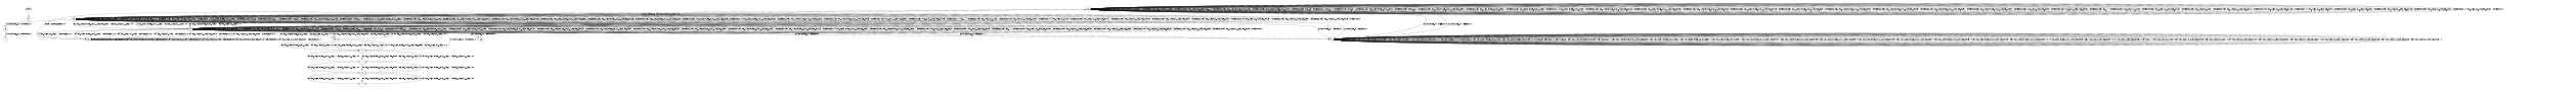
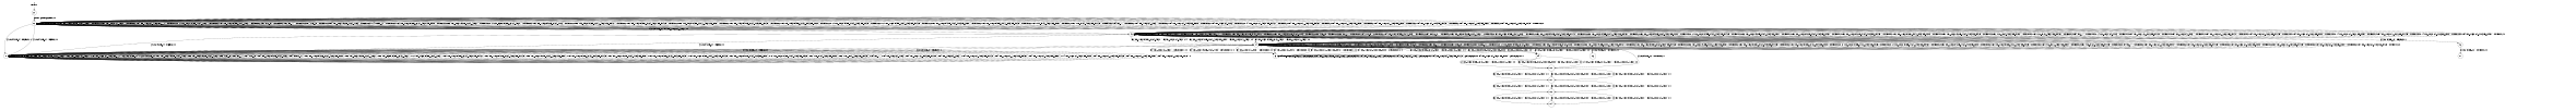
  digraph {
    node [shape=circle]
    n1 [label=s0]
    n2 [label=s2]
    n3 [label=s1]
    n4 [label=s3]
    n5 [label=s4]
    n6 [label=s6]
    n7 [label=s5]
    n8 [label=s9]
    n9 [label=s13]
    n10 [label=s7]
    n11 [label=s10]
    n12 [label=s11]
    n13 [label=s12]
    n14 [label=s14]
    __start0 [height=0 shape=none width=0]
-   n7 -> n2 [label="AUTH / AUTH_ACCEPT,0.0"]
+   n1 -> n2 [label="AUTH / AUTH_ACCEPT,0.0"]
    n2 -> n2 [label="AUTH / AUTH_ACCEPT,0.0"]
    n2 -> n2 [label="E2(|KD=WPA2|RSNE=cc|CS=SHA1|) / TIMEOUT,2.0"]
    n2 -> n2 [label="E4(|KD=WPA2|CS=SHA1|) / TIMEOUT,2.0"]
    n2 -> n2 [label="E4(|KD=WPA2|CS=SHA1|RC=+1|) / TIMEOUT,2.0"]
    n2 -> n2 [label="E2(|KD=WPA1|RSNE=tt|CS=MD5|) / TIMEOUT,2.0"]
    n2 -> n2 [label="E2(|KD=WPA2|RSNE=tt|CS=MD5|) / TIMEOUT,2.0"]
    n2 -> n2 [label="E2(|MIC=F|) / TIMEOUT,2.0"]
    n2 -> n2 [label="E2(|RC=>|) / TIMEOUT,2.0"]
    n2 -> n2 [label="E4(|MIC=F|) / TIMEOUT,2.0"]
    n2 -> n2 [label="E4(|KD=WPA1|RSNE=tt|CS=MD5|) / TIMEOUT,2.0"]
    n2 -> n2 [label="E4(|NONC=W|) / TIMEOUT,2.0"]
    n2 -> n2 [label="E2(|KD=WPA2|RSNE=cc|CS=SHA1|KF=Pxxx|) / TIMEOUT,2.0"]
    n2 -> n2 [label="E2(|KD=WPA1|RSNE=cc|CS=SHA1|) / TIMEOUT,2.0"]
    n2 -> n2 [label="E2(|KD=RAND|RSNE=cc|CS=SHA1|) / TIMEOUT,2.0"]
    n2 -> n2 [label="E2(|KD=WPA2|RSNE=ct|CS=MD5|) / TIMEOUT,2.0"]
    n2 -> n2 [label="E2(|KD=WPA2|RSNE=cc|CS=SHA1|KF=PMSx|) / TIMEOUT,2.0"]
    n2 -> n2 [label="E2(|KD=WPA2|RSNE=cc|CS=SHA1|KF=PMSE|) / TIMEOUT,2.0"]
    n2 -> n2 [label="E2(|KD=WPA2|RSNE=cc|CS=SHA1|KF=xxxx|) / TIMEOUT,2.0"]
    n2 -> n2 [label="E2(|KD=WPA2|RSNE=ct|CS=MD5|KF=PMSE|) / TIMEOUT,2.0"]
    n2 -> n2 [label="E2(|KD=WPA2|RSNE=ct|CS=MD5|KF=xxxx|) / TIMEOUT,2.0"]
    n2 -> n2 [label="E2(|KD=WPA2|RSNE=ct|CS=MD5|KF=xxSE|) / TIMEOUT,2.0"]
    n2 -> n2 [label="E2(|KD=WPA2|RSNE=tt|CS=MD5|KF=PMSE|) / TIMEOUT,2.0"]
    n2 -> n2 [label="E2(|KD=WPA2|RSNE=tt|CS=MD5|KF=xxxx|) / TIMEOUT,2.0"]
    n2 -> n2 [label="E2(|KD=WPA2|RSNE=tt|CS=MD5|KF=xxSE|) / TIMEOUT,2.0"]
    n2 -> n2 [label="E2(|MIC=F|CS=SHA1|KF=Pxxx|) / TIMEOUT,2.0"]
    n2 -> n2 [label="E2(|MIC=F|CS=SHA1|KF=PMSE|) / TIMEOUT,2.0"]
    n2 -> n2 [label="E4(|RC=>|) / TIMEOUT,2.0"]
    n2 -> n2 [label="E4(|KD=WPA1|CS=MD5|) / TIMEOUT,2.0"]
    n2 -> n2 [label="E4(|KD=WPA1|CS=MD5|KF=PMxx|) / TIMEOUT,2.0"]
    n2 -> n2 [label="E4(|KD=WPA2|CS=MD5|) / TIMEOUT,2.0"]
    n2 -> n2 [label="E4(|KD=WPA2|CS=SHA1|KF=PMSx|) / TIMEOUT,2.0"]
    n2 -> n2 [label="E4(|KD=WPA2|CS=SHA1|KF=PMSE|) / TIMEOUT,2.0"]
    n2 -> n2 [label="E4(|KD=WPA2|CS=SHA1|KF=Pxxx|) / TIMEOUT,2.0"]
    n2 -> n2 [label="E4(|KD=WPA2|CS=SHA1|KF=xxxx|) / TIMEOUT,2.0"]
    n2 -> n2 [label="E4(|KD=WPA2|CS=MD5|KF=PMSE|) / TIMEOUT,2.0"]
    n2 -> n2 [label="E4(|KD=WPA2|CS=MD5|KF=xxxx|) / TIMEOUT,2.0"]
    n2 -> n2 [label="E4(|KD=WPA2|CS=MD5|KF=xxSE|) / TIMEOUT,2.0"]
    n2 -> n3 [label="ASSOC(RSNE=tt) / REJECT,0.0"]
    n2 -> n3 [label="ASSOC(RSNE=ct) / REJECT,0.0"]
    n2 -> n4 [label="ASSOC(RSNE=cc) / E1(KD=WPA2|CS=SHA1),0.0"]
    n3 -> n3 [label="AUTH / x"]
    n3 -> n3 [label="ASSOC(RSNE=cc) / x"]
    n3 -> n3 [label="E2(|KD=WPA2|RSNE=cc|CS=SHA1|) / x"]
    n3 -> n3 [label="E4(|KD=WPA2|CS=SHA1|) / x"]
    n3 -> n3 [label="E4(|KD=WPA2|CS=SHA1|RC=+1|) / x"]
    n3 -> n3 [label="ASSOC(RSNE=tt) / x"]
    n3 -> n3 [label="ASSOC(RSNE=ct) / x"]
    n3 -> n3 [label="E2(|KD=WPA1|RSNE=tt|CS=MD5|) / x"]
    n3 -> n3 [label="E2(|KD=WPA2|RSNE=tt|CS=MD5|) / x"]
    n3 -> n3 [label="E2(|MIC=F|) / x"]
    n3 -> n3 [label="E2(|RC=>|) / x"]
    n3 -> n3 [label="E4(|MIC=F|) / x"]
    n3 -> n3 [label="E4(|KD=WPA1|RSNE=tt|CS=MD5|) / x"]
    n3 -> n3 [label="E4(|NONC=W|) / x"]
    n3 -> n3 [label="E2(|KD=WPA2|RSNE=cc|CS=SHA1|KF=Pxxx|) / x"]
    n3 -> n3 [label="E2(|KD=WPA1|RSNE=cc|CS=SHA1|) / x"]
    n3 -> n3 [label="E2(|KD=RAND|RSNE=cc|CS=SHA1|) / x"]
    n3 -> n3 [label="E2(|KD=WPA2|RSNE=ct|CS=MD5|) / x"]
    n3 -> n3 [label="E2(|KD=WPA2|RSNE=cc|CS=SHA1|KF=PMSx|) / x"]
    n3 -> n3 [label="E2(|KD=WPA2|RSNE=cc|CS=SHA1|KF=PMSE|) / x"]
    n3 -> n3 [label="E2(|KD=WPA2|RSNE=cc|CS=SHA1|KF=xxxx|) / x"]
    n3 -> n3 [label="E2(|KD=WPA2|RSNE=ct|CS=MD5|KF=PMSE|) / x"]
    n3 -> n3 [label="E2(|KD=WPA2|RSNE=ct|CS=MD5|KF=xxxx|) / x"]
    n3 -> n3 [label="E2(|KD=WPA2|RSNE=ct|CS=MD5|KF=xxSE|) / x"]
    n3 -> n3 [label="E2(|KD=WPA2|RSNE=tt|CS=MD5|KF=PMSE|) / x"]
    n3 -> n3 [label="E2(|KD=WPA2|RSNE=tt|CS=MD5|KF=xxxx|) / x"]
    n3 -> n3 [label="E2(|KD=WPA2|RSNE=tt|CS=MD5|KF=xxSE|) / x"]
    n3 -> n3 [label="E2(|MIC=F|CS=SHA1|KF=Pxxx|) / x"]
    n3 -> n3 [label="E2(|MIC=F|CS=SHA1|KF=PMSE|) / x"]
    n3 -> n3 [label="E4(|RC=>|) / x"]
    n3 -> n3 [label="E4(|KD=WPA1|CS=MD5|) / x"]
    n3 -> n3 [label="E4(|KD=WPA1|CS=MD5|KF=PMxx|) / x"]
    n3 -> n3 [label="E4(|KD=WPA2|CS=MD5|) / x"]
    n3 -> n3 [label="E4(|KD=WPA2|CS=SHA1|KF=PMSx|) / x"]
    n3 -> n3 [label="E4(|KD=WPA2|CS=SHA1|KF=PMSE|) / x"]
    n3 -> n3 [label="E4(|KD=WPA2|CS=SHA1|KF=Pxxx|) / x"]
    n3 -> n3 [label="E4(|KD=WPA2|CS=SHA1|KF=xxxx|) / x"]
    n3 -> n3 [label="E4(|KD=WPA2|CS=MD5|KF=PMSE|) / x"]
    n3 -> n3 [label="E4(|KD=WPA2|CS=MD5|KF=xxxx|) / x"]
    n3 -> n3 [label="E4(|KD=WPA2|CS=MD5|KF=xxSE|) / x"]
    n4 -> n3 [label="ASSOC(RSNE=tt) / REJECT,0.0"]
    n4 -> n3 [label="ASSOC(RSNE=ct) / REJECT,0.0"]
    n4 -> n4 [label="AUTH / AUTH_ACCEPT,0.0"]
    n4 -> n4 [label="E4(|KD=WPA2|CS=SHA1|) / TIMEOUT,2.0"]
    n4 -> n4 [label="E4(|KD=WPA2|CS=SHA1|RC=+1|) / TIMEOUT,2.0"]
    n4 -> n4 [label="E2(|KD=WPA1|RSNE=tt|CS=MD5|) / TIMEOUT,2.0"]
    n4 -> n4 [label="E2(|KD=WPA2|RSNE=tt|CS=MD5|) / TIMEOUT,2.0"]
    n4 -> n4 [label="E2(|MIC=F|) / TIMEOUT,2.0"]
    n4 -> n4 [label="E2(|RC=>|) / TIMEOUT,2.0"]
    n4 -> n4 [label="E4(|MIC=F|) / TIMEOUT,2.0"]
    n4 -> n4 [label="E4(|KD=WPA1|RSNE=tt|CS=MD5|) / TIMEOUT,2.0"]
    n4 -> n4 [label="E4(|NONC=W|) / TIMEOUT,2.0"]
    n4 -> n4 [label="E2(|KD=RAND|RSNE=cc|CS=SHA1|) / TIMEOUT,2.0"]
    n4 -> n4 [label="E2(|KD=WPA2|RSNE=ct|CS=MD5|) / TIMEOUT,2.0"]
    n4 -> n4 [label="E2(|KD=WPA2|RSNE=cc|CS=SHA1|KF=PMSx|) / TIMEOUT,2.0"]
    n4 -> n4 [label="E2(|KD=WPA2|RSNE=cc|CS=SHA1|KF=PMSE|) / TIMEOUT,2.0"]
    n4 -> n4 [label="E2(|KD=WPA2|RSNE=cc|CS=SHA1|KF=xxxx|) / TIMEOUT,2.0"]
    n4 -> n4 [label="E2(|KD=WPA2|RSNE=ct|CS=MD5|KF=PMSE|) / TIMEOUT,2.0"]
    n4 -> n4 [label="E2(|KD=WPA2|RSNE=ct|CS=MD5|KF=xxxx|) / TIMEOUT,2.0"]
    n4 -> n4 [label="E2(|KD=WPA2|RSNE=ct|CS=MD5|KF=xxSE|) / TIMEOUT,2.0"]
    n4 -> n4 [label="E2(|KD=WPA2|RSNE=tt|CS=MD5|KF=PMSE|) / TIMEOUT,2.0"]
    n4 -> n4 [label="E2(|KD=WPA2|RSNE=tt|CS=MD5|KF=xxxx|) / TIMEOUT,2.0"]
    n4 -> n4 [label="E2(|KD=WPA2|RSNE=tt|CS=MD5|KF=xxSE|) / TIMEOUT,2.0"]
    n4 -> n4 [label="E2(|MIC=F|CS=SHA1|KF=Pxxx|) / TIMEOUT,2.0"]
    n4 -> n4 [label="E2(|MIC=F|CS=SHA1|KF=PMSE|) / TIMEOUT,2.0"]
    n4 -> n4 [label="E4(|RC=>|) / TIMEOUT,2.0"]
    n4 -> n4 [label="E4(|KD=WPA1|CS=MD5|) / TIMEOUT,2.0"]
    n4 -> n4 [label="E4(|KD=WPA1|CS=MD5|KF=PMxx|) / TIMEOUT,2.0"]
    n4 -> n4 [label="E4(|KD=WPA2|CS=MD5|) / TIMEOUT,2.0"]
    n4 -> n4 [label="E4(|KD=WPA2|CS=SHA1|KF=PMSx|) / TIMEOUT,2.0"]
    n4 -> n4 [label="E4(|KD=WPA2|CS=SHA1|KF=PMSE|) / TIMEOUT,2.0"]
    n4 -> n4 [label="E4(|KD=WPA2|CS=SHA1|KF=Pxxx|) / TIMEOUT,2.0"]
    n4 -> n4 [label="E4(|KD=WPA2|CS=SHA1|KF=xxxx|) / TIMEOUT,2.0"]
    n4 -> n4 [label="E4(|KD=WPA2|CS=MD5|KF=PMSE|) / TIMEOUT,2.0"]
    n4 -> n4 [label="E4(|KD=WPA2|CS=MD5|KF=xxxx|) / TIMEOUT,2.0"]
    n4 -> n4 [label="E4(|KD=WPA2|CS=MD5|KF=xxSE|) / TIMEOUT,2.0"]
    n4 -> n5 [label="E2(|KD=WPA2|RSNE=cc|CS=SHA1|) / E3(KD=WPA2|CS=SHA1),0.0"]
    n4 -> n5 [label="E2(|KD=WPA2|RSNE=cc|CS=SHA1|KF=Pxxx|) / E3(KD=WPA2|CS=SHA1),0.0"]
    n4 -> n5 [label="E2(|KD=WPA1|RSNE=cc|CS=SHA1|) / E3(KD=WPA2|CS=SHA1),0.0"]
-   n4 -> n6 [label="ASSOC(RSNE=cc) / TIMEOUT,2.0"]
+   n4 -> n6 [label="ASSOC(RSNE=ct) / REJECT,0.0"]
    n5 -> n3 [label="ASSOC(RSNE=tt) / REJECT,0.0"]
    n5 -> n3 [label="ASSOC(RSNE=ct) / REJECT,0.0"]
    n5 -> n5 [label="AUTH / AUTH_ACCEPT,0.0"]
    n5 -> n5 [label="E4(|KD=WPA2|CS=SHA1|RC=+1|) / TIMEOUT,2.0"]
    n5 -> n5 [label="E2(|KD=WPA1|RSNE=tt|CS=MD5|) / TIMEOUT,2.0"]
    n5 -> n5 [label="E2(|KD=WPA2|RSNE=tt|CS=MD5|) / TIMEOUT,2.0"]
    n5 -> n5 [label="E2(|MIC=F|) / TIMEOUT,2.0"]
    n5 -> n5 [label="E2(|RC=>|) / TIMEOUT,2.0"]
    n5 -> n5 [label="E4(|MIC=F|) / TIMEOUT,2.0"]
    n5 -> n5 [label="E4(|NONC=W|) / TIMEOUT,2.0"]
    n5 -> n5 [label="E2(|KD=RAND|RSNE=cc|CS=SHA1|) / TIMEOUT,2.0"]
    n5 -> n5 [label="E2(|KD=WPA2|RSNE=ct|CS=MD5|) / TIMEOUT,2.0"]
    n5 -> n5 [label="E2(|KD=WPA2|RSNE=cc|CS=SHA1|KF=PMSx|) / TIMEOUT,2.0"]
    n5 -> n5 [label="E2(|KD=WPA2|RSNE=cc|CS=SHA1|KF=PMSE|) / TIMEOUT,2.0"]
    n5 -> n5 [label="E2(|KD=WPA2|RSNE=cc|CS=SHA1|KF=xxxx|) / TIMEOUT,2.0"]
    n5 -> n5 [label="E2(|KD=WPA2|RSNE=ct|CS=MD5|KF=PMSE|) / TIMEOUT,2.0"]
    n5 -> n5 [label="E2(|KD=WPA2|RSNE=ct|CS=MD5|KF=xxxx|) / TIMEOUT,2.0"]
    n5 -> n5 [label="E2(|KD=WPA2|RSNE=ct|CS=MD5|KF=xxSE|) / TIMEOUT,2.0"]
    n5 -> n5 [label="E2(|KD=WPA2|RSNE=tt|CS=MD5|KF=PMSE|) / TIMEOUT,2.0"]
    n5 -> n5 [label="E2(|KD=WPA2|RSNE=tt|CS=MD5|KF=xxxx|) / TIMEOUT,2.0"]
    n5 -> n5 [label="E2(|KD=WPA2|RSNE=tt|CS=MD5|KF=xxSE|) / TIMEOUT,2.0"]
    n5 -> n5 [label="E2(|MIC=F|CS=SHA1|KF=Pxxx|) / TIMEOUT,2.0"]
    n5 -> n5 [label="E2(|MIC=F|CS=SHA1|KF=PMSE|) / TIMEOUT,2.0"]
    n5 -> n5 [label="E4(|RC=>|) / TIMEOUT,2.0"]
    n5 -> n5 [label="E4(|KD=WPA1|CS=MD5|KF=PMxx|) / TIMEOUT,2.0"]
    n5 -> n5 [label="E4(|KD=WPA2|CS=SHA1|KF=PMSE|) / TIMEOUT,2.0"]
    n5 -> n5 [label="E4(|KD=WPA2|CS=SHA1|KF=xxxx|) / TIMEOUT,2.0"]
    n5 -> n5 [label="E4(|KD=WPA2|CS=MD5|KF=PMSE|) / TIMEOUT,2.0"]
    n5 -> n5 [label="E4(|KD=WPA2|CS=MD5|KF=xxxx|) / TIMEOUT,2.0"]
    n5 -> n5 [label="E4(|KD=WPA2|CS=MD5|KF=xxSE|) / TIMEOUT,2.0"]
    n5 -> n7 [label="E4(|KD=WPA2|CS=SHA1|) / AES_DATA_1,0.0"]
    n5 -> n7 [label="E4(|KD=WPA1|RSNE=tt|CS=MD5|) / AES_DATA_1,0.0"]
    n5 -> n7 [label="E4(|KD=WPA1|CS=MD5|) / AES_DATA_1,0.0"]
    n5 -> n7 [label="E4(|KD=WPA2|CS=MD5|) / AES_DATA_1,0.0"]
    n5 -> n7 [label="E4(|KD=WPA2|CS=SHA1|KF=PMSx|) / AES_DATA_1,0.0"]
    n5 -> n7 [label="E4(|KD=WPA2|CS=SHA1|KF=Pxxx|) / AES_DATA_1,0.0"]
    n5 -> n8 [label="E2(|KD=WPA2|RSNE=cc|CS=SHA1|) / E3(KD=WPA2|CS=SHA1),0.0"]
    n5 -> n8 [label="E2(|KD=WPA2|RSNE=cc|CS=SHA1|KF=Pxxx|) / E3(KD=WPA2|CS=SHA1),0.0"]
    n5 -> n8 [label="E2(|KD=WPA1|RSNE=cc|CS=SHA1|) / E3(KD=WPA2|CS=SHA1),0.0"]
    n5 -> n9 [label="ASSOC(RSNE=cc) / TIMEOUT,2.0"]
    n6 -> n10 [label="ASSOC(RSNE=cc) / TIMEOUT,2.0"]
    n7 -> n7 [label="E4(|KD=WPA2|CS=SHA1|) / AES_DATA_n,0.0"]
    n7 -> n7 [label="E4(|KD=WPA1|RSNE=tt|CS=MD5|) / AES_DATA_n,0.0"]
    n7 -> n7 [label="E4(|KD=WPA1|CS=MD5|) / AES_DATA_n,0.0"]
    n7 -> n7 [label="E4(|KD=WPA2|CS=MD5|) / AES_DATA_n,0.0"]
    n7 -> n7 [label="E4(|KD=WPA2|CS=SHA1|KF=PMSx|) / AES_DATA_n,0.0"]
    n7 -> n7 [label="E4(|KD=WPA2|CS=SHA1|KF=Pxxx|) / AES_DATA_n,0.0"]
    n8 -> n11 [label="E2(|KD=WPA2|RSNE=cc|CS=SHA1|) / E3(KD=WPA2|CS=SHA1),0.0"]
    n8 -> n11 [label="E2(|KD=WPA2|RSNE=cc|CS=SHA1|KF=Pxxx|) / E3(KD=WPA2|CS=SHA1),0.0"]
    n8 -> n11 [label="E2(|KD=WPA1|RSNE=cc|CS=SHA1|) / E3(KD=WPA2|CS=SHA1),0.0"]
    n11 -> n5 [label="ASSOC(RSNE=cc) / TIMEOUT,2.0"]
    n11 -> n12 [label="E2(|KD=WPA2|RSNE=cc|CS=SHA1|) / E3(KD=WPA2|CS=SHA1),0.0"]
    n11 -> n12 [label="E2(|KD=WPA2|RSNE=cc|CS=SHA1|KF=Pxxx|) / E3(KD=WPA2|CS=SHA1),0.0"]
    n11 -> n12 [label="E2(|KD=WPA1|RSNE=cc|CS=SHA1|) / E3(KD=WPA2|CS=SHA1),0.0"]
    n12 -> n13 [label="E2(|KD=WPA2|RSNE=cc|CS=SHA1|) / E3(KD=WPA2|CS=SHA1),0.0"]
    n12 -> n13 [label="E2(|KD=WPA2|RSNE=cc|CS=SHA1|KF=Pxxx|) / E3(KD=WPA2|CS=SHA1),0.0"]
    n12 -> n13 [label="E2(|KD=WPA1|RSNE=cc|CS=SHA1|) / E3(KD=WPA2|CS=SHA1),0.0"]
    n13 -> n14 [label="E2(|KD=WPA2|RSNE=cc|CS=SHA1|) / E3(KD=WPA2|CS=SHA1),0.0"]
    n13 -> n14 [label="E2(|KD=WPA2|RSNE=cc|CS=SHA1|KF=Pxxx|) / E3(KD=WPA2|CS=SHA1),0.0"]
    n13 -> n14 [label="E2(|KD=WPA1|RSNE=cc|CS=SHA1|) / E3(KD=WPA2|CS=SHA1),0.0"]
    __start0 -> n1
  }
